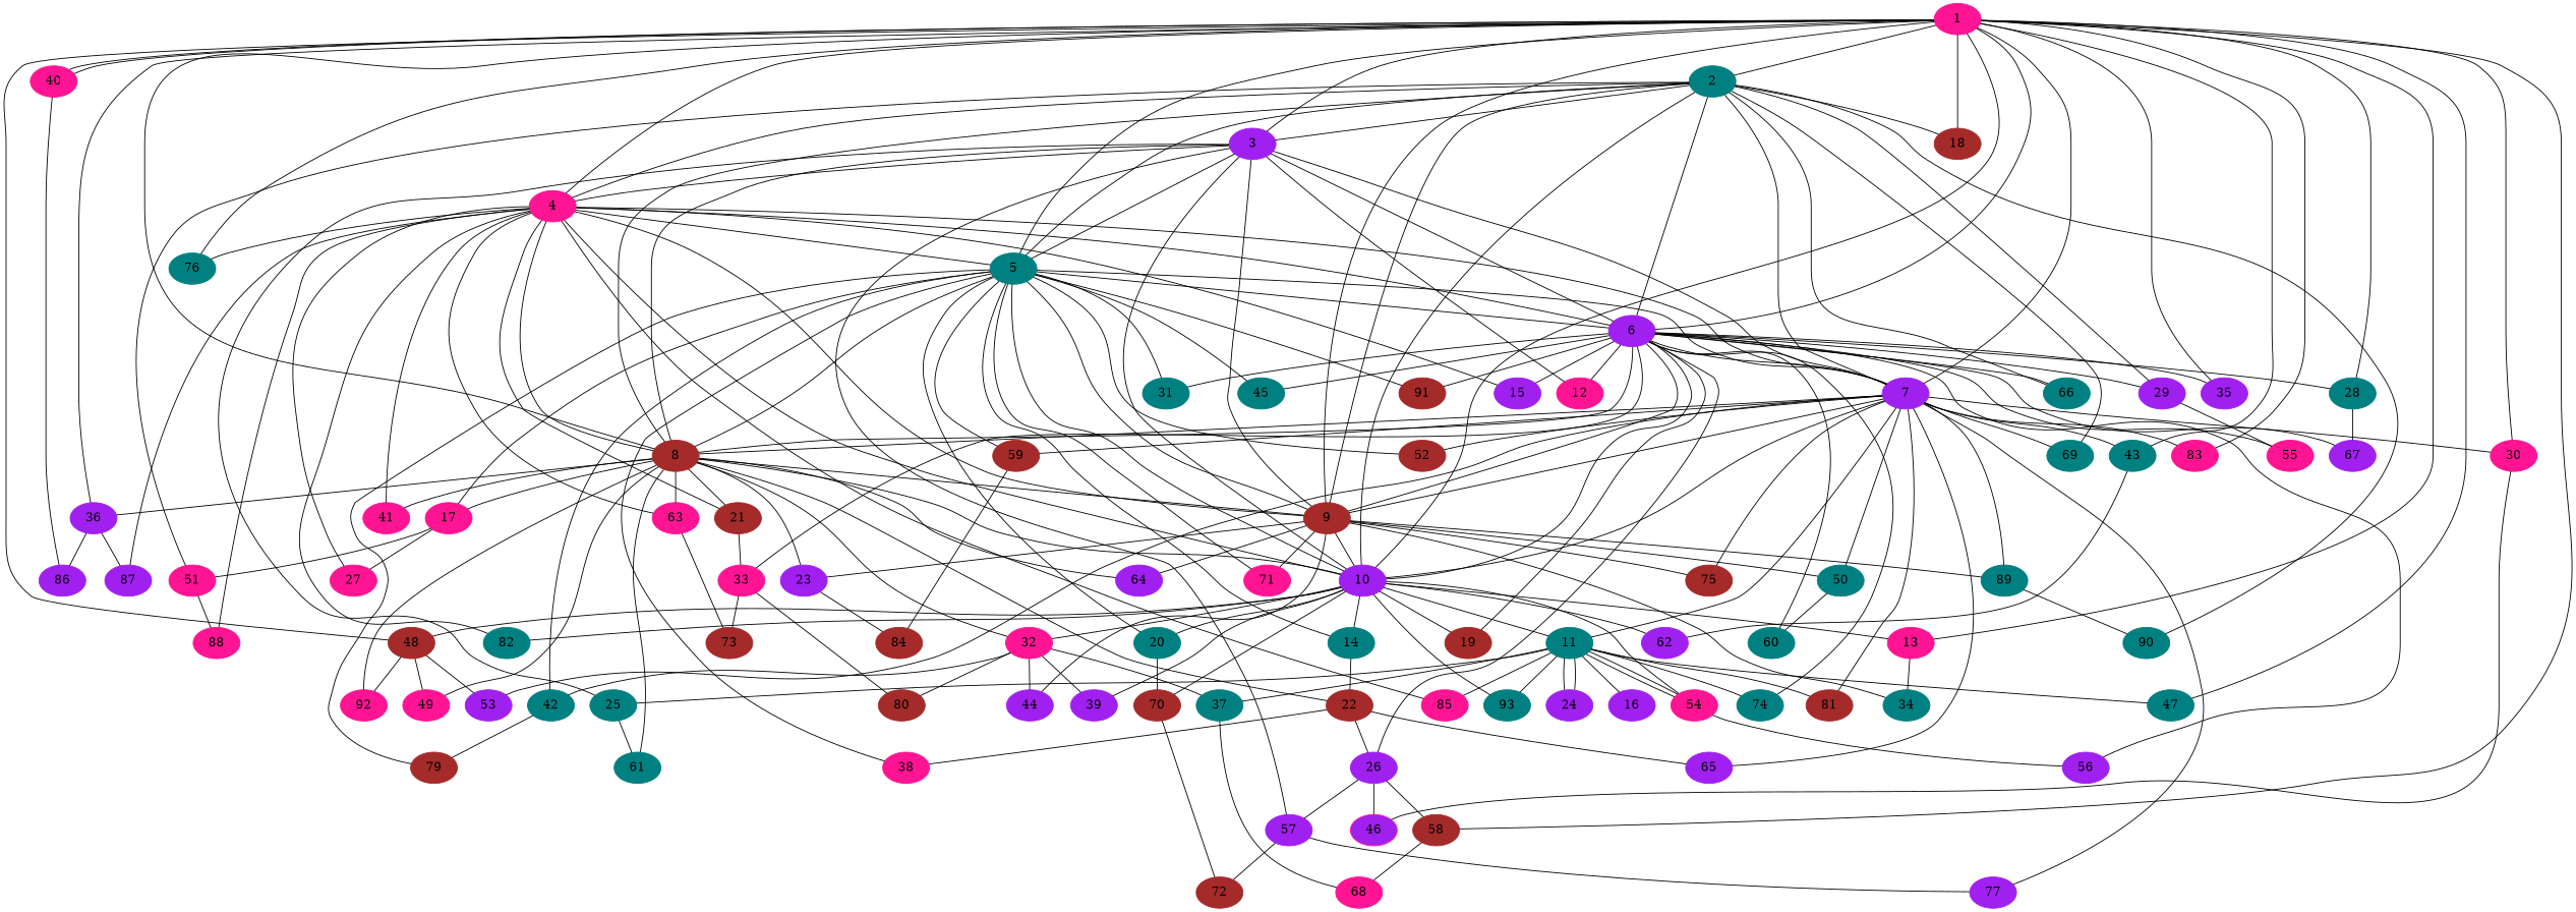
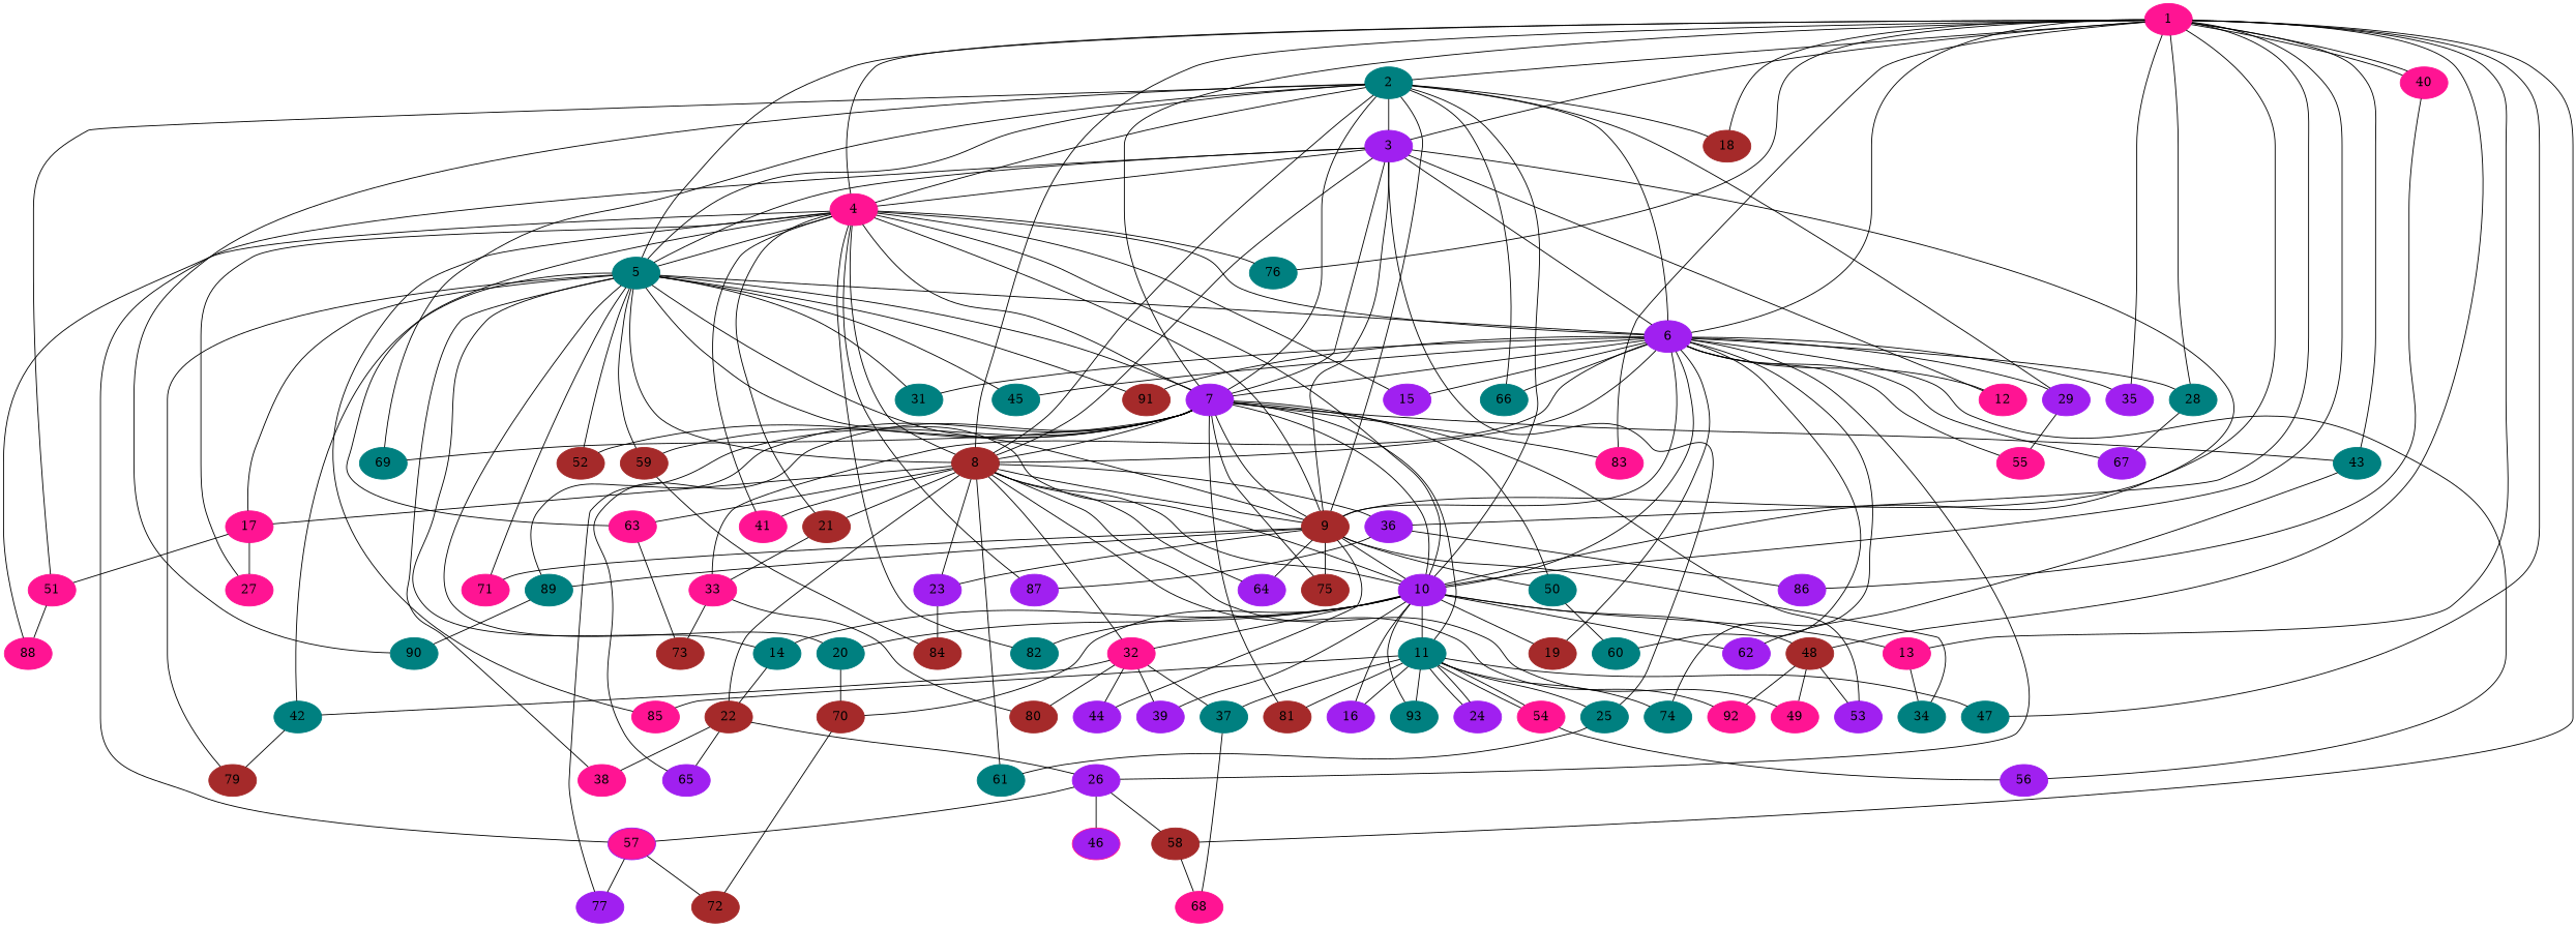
  graph {
    fontname="DejaVu Serif"
    node [color=teal fontname="DejaVu Serif" style=filled]
    edge [fontname="DejaVu Serif"]
    1 [color=deeppink]
    2
    3 [color=purple]
    4 [color=deeppink]
    5
    6 [color=purple]
    7 [color=purple]
    8 [color=brown]
    9 [color=brown]
    10 [color=purple]
    13 [color=deeppink]
    18 [color=brown]
    28
-   30 [color=deeppink]
    35 [color=purple]
    36 [color=purple]
    40 [color=deeppink]
    43
    47
    48 [color=brown]
    58 [color=brown]
    76
    83 [color=deeppink]
    29 [color=purple]
    51 [color=deeppink]
    66
    69
    90
    12 [color=deeppink]
    25
-   57 [color=purple]
+   57 [color=purple fillcolor=deeppink]
    15 [color=purple]
    21 [color=brown]
    27 [color=deeppink]
    41 [color=deeppink]
    63 [color=deeppink]
    82
    85 [color=deeppink]
    87 [color=purple]
    88 [color=deeppink]
    14
    17 [color=deeppink]
    20
    31
    38 [color=deeppink]
    42
    45
    52 [color=brown]
    59 [color=brown]
    71 [color=deeppink]
    79 [color=brown]
    91 [color=brown]
    19 [color=brown]
    26 [color=purple]
    33 [color=deeppink]
    55 [color=deeppink]
    56 [color=purple]
    60
    67 [color=purple]
    74
    11
    50
    53 [color=purple]
    65 [color=purple]
    75 [color=brown]
    77 [color=purple]
    81 [color=brown]
    89
    22 [color=brown]
    23 [color=purple]
    32 [color=deeppink]
    49 [color=deeppink]
    61
    64 [color=purple]
    92 [color=deeppink]
    34
    44 [color=purple]
    16 [color=purple]
    39 [color=purple]
    62 [color=purple]
    70 [color=brown]
    93
    46 [color=deeppink fillcolor=purple]
    86 [color=purple]
    68 [color=deeppink]
    72 [color=brown]
    73 [color=brown]
    84 [color=brown]
    80 [color=brown]
    24 [color=purple]
    37
    54 [color=deeppink]
    1 -- 2
    1 -- 3
    1 -- 4
    1 -- 5
    1 -- 6
    1 -- 7
    1 -- 8
    1 -- 9
    1 -- 10
    1 -- 13
    1 -- 18
    1 -- 28
-   1 -- 30
    1 -- 35
    1 -- 36
    1 -- 40
    1 -- 40
    1 -- 43
    1 -- 47
    1 -- 48
    1 -- 58
    1 -- 76
    1 -- 83
    2 -- 3
    2 -- 4
    2 -- 5
    2 -- 6
    2 -- 7
    2 -- 8
    2 -- 9
    2 -- 10
    2 -- 18
    2 -- 29
    2 -- 51
    2 -- 66
    2 -- 69
    2 -- 90
    3 -- 4
    3 -- 5
    3 -- 6
    3 -- 7
    3 -- 8
    3 -- 9
    3 -- 10
    3 -- 12
    3 -- 25
    3 -- 57
    4 -- 5
    4 -- 6
    4 -- 7
    4 -- 8
    4 -- 9
    4 -- 10
    4 -- 76
    4 -- 15
    4 -- 21
    4 -- 27
    4 -- 41
    4 -- 63
    4 -- 82
    4 -- 85
    4 -- 87
    4 -- 88
    5 -- 6
    5 -- 7
    5 -- 8
    5 -- 9
    5 -- 10
    5 -- 14
    5 -- 17
    5 -- 20
    5 -- 31
    5 -- 38
    5 -- 42
    5 -- 45
    5 -- 52
    5 -- 59
    5 -- 71
    5 -- 79
    5 -- 91
    6 -- 7
    6 -- 8
    6 -- 9
    6 -- 10
    6 -- 28
    6 -- 35
    6 -- 29
    6 -- 66
    6 -- 12
    6 -- 15
    6 -- 31
    6 -- 45
    6 -- 91
    6 -- 19
    6 -- 26
    6 -- 33
    6 -- 55
    6 -- 56
    6 -- 60
    6 -- 67
    6 -- 74
    7 -- 8
    7 -- 9
    7 -- 10
-   7 -- 30
    7 -- 43
    7 -- 83
    7 -- 69
    7 -- 52
    7 -- 59
    7 -- 11
    7 -- 50
    7 -- 53
    7 -- 65
    7 -- 75
    7 -- 77
    7 -- 81
    7 -- 89
    8 -- 9
    8 -- 10
    8 -- 36
    8 -- 21
    8 -- 41
    8 -- 63
    8 -- 17
    8 -- 22
    8 -- 23
    8 -- 32
    8 -- 49
    8 -- 61
    8 -- 64
    8 -- 92
    9 -- 10
    9 -- 71
    9 -- 50
    9 -- 75
    9 -- 89
    9 -- 23
    9 -- 64
    9 -- 34
    9 -- 44
    10 -- 13
    10 -- 48
    10 -- 82
    10 -- 14
    10 -- 20
    10 -- 19
    10 -- 11
    10 -- 32
-   10 -- 54
+   10 -- 16
    10 -- 39
    10 -- 62
    10 -- 70
    10 -- 93
    13 -- 34
    28 -- 67
-   30 -- 46
    36 -- 87
    36 -- 86
    40 -- 86
    43 -- 62
    48 -- 53
    48 -- 49
    48 -- 92
    58 -- 68
    29 -- 55
    51 -- 88
    25 -- 61
    57 -- 77
    57 -- 72
    21 -- 33
    63 -- 73
    14 -- 22
    17 -- 51
    17 -- 27
    20 -- 70
    42 -- 79
    59 -- 84
    26 -- 58
    26 -- 57
    26 -- 46
    33 -- 73
    33 -- 80
    11 -- 47
    11 -- 25
    11 -- 85
    11 -- 74
    11 -- 81
    11 -- 16
    11 -- 93
    11 -- 24
    11 -- 24
    11 -- 37
    11 -- 54
    11 -- 54
    50 -- 60
    89 -- 90
    22 -- 38
    22 -- 26
    22 -- 65
    23 -- 84
    32 -- 42
    32 -- 44
    32 -- 39
    32 -- 80
    32 -- 37
    70 -- 72
    37 -- 68
    54 -- 56
  }
